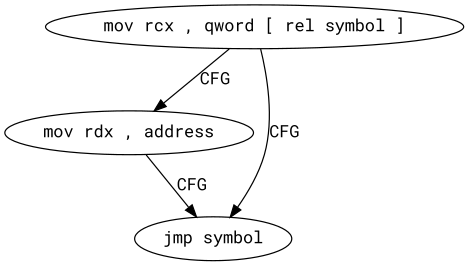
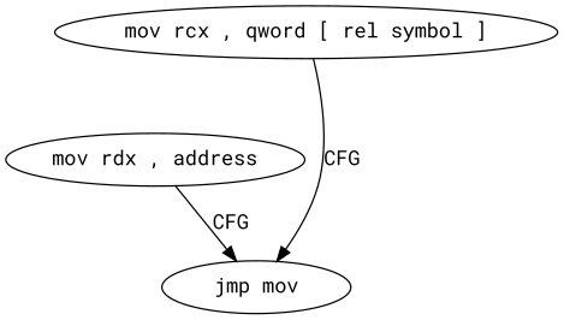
  digraph {
    fontname="Roboto Mono"
    node [fontname="Roboto Mono"]
    edge [fontname="Roboto Mono"]
    n1 [label="mov rcx , qword [ rel symbol ]"]
    n2 [label="mov rdx , address"]
-   n3 [label="jmp symbol"]
-   n1 -> n2 [label=CFG]
+   n3 [label="jmp mov"]
    n1 -> n3 [label=CFG]
    n2 -> n3 [label=CFG]
  }
